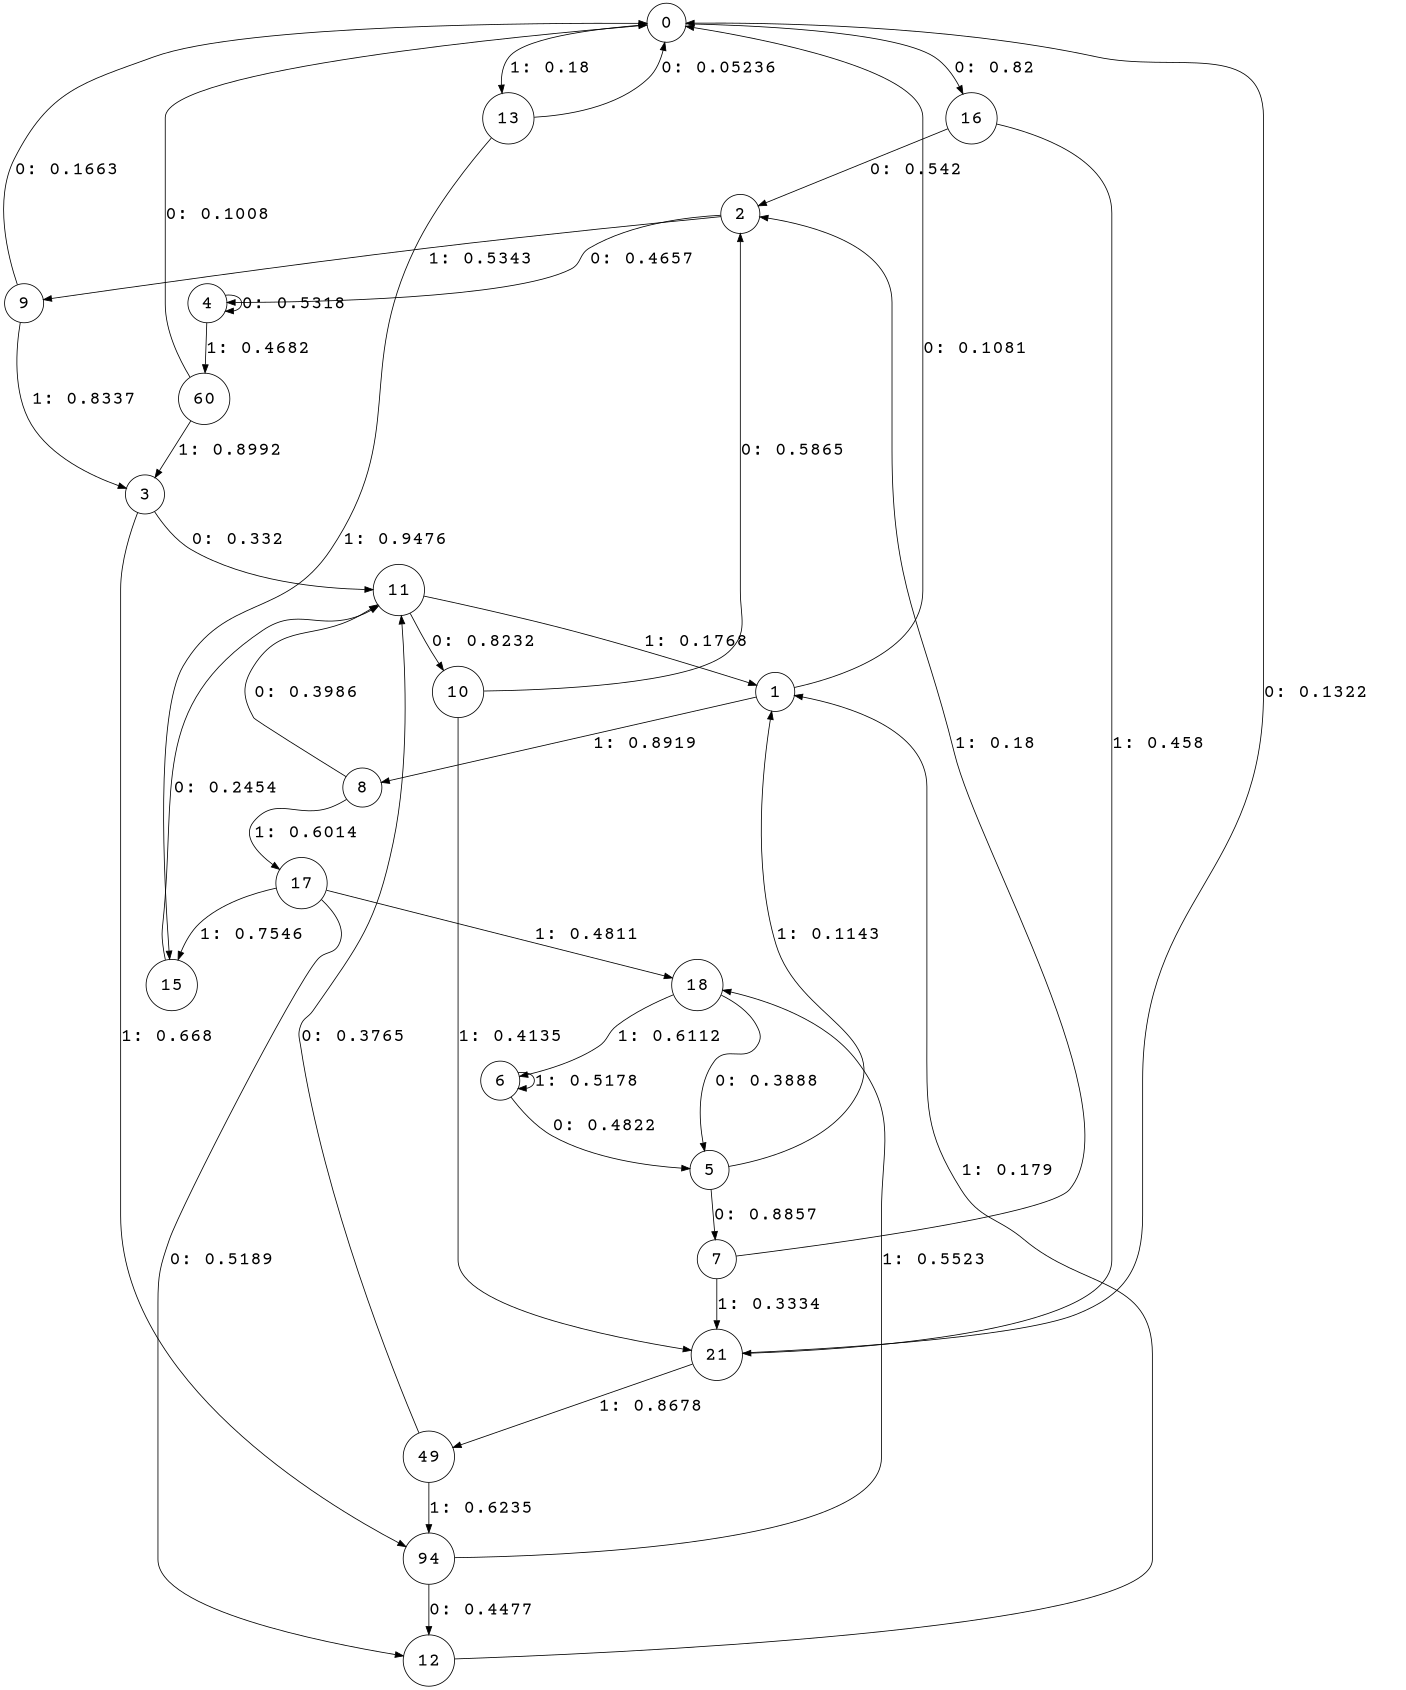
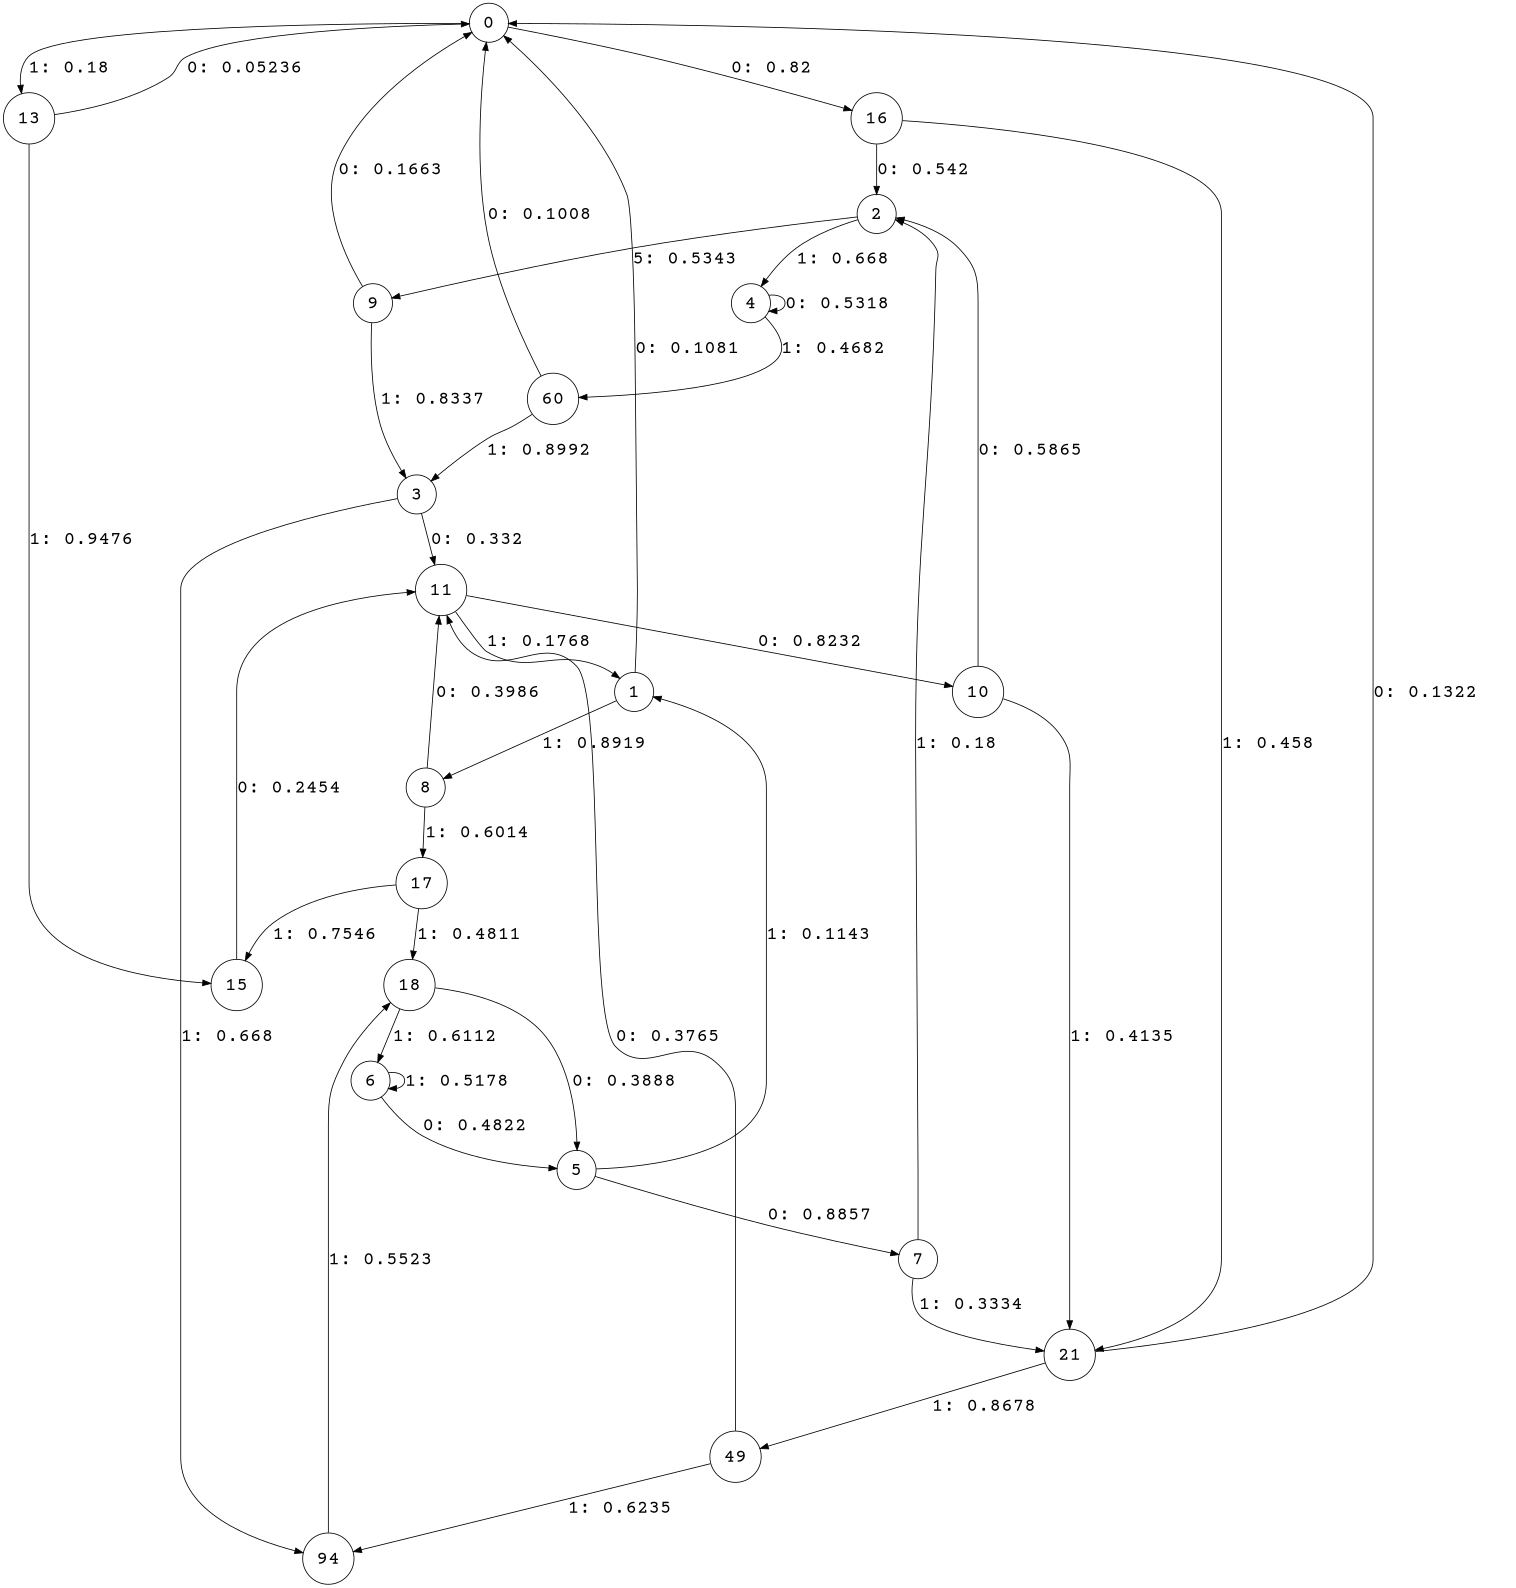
  digraph {
    fontname="Courier Prime"
    node [fontname="Courier Prime" fontsize=24 shape=circle]
    edge [fontname="Courier Prime" fontsize=24]
    0
    16
    13
    2
    21
    15
    4
    9
    n9 [label=49]
    11
    1
    8
    17
    10
-   12
    18
    n17 [label=60]
    3
    n19 [label=94]
    5
    6
    7
    0 -> 16 [label="0: 0.82     "]
    0 -> 13 [label="1: 0.18     "]
    16 -> 2 [label="0: 0.542    "]
    16 -> 21 [label="1: 0.458    "]
    13 -> 0 [label="0: 0.05236  "]
    13 -> 15 [label="1: 0.9476   "]
-   2 -> 4 [label="0: 0.4657   "]
-   2 -> 9 [label="1: 0.5343   "]
+   2 -> 4 [label="1: 0.668    "]
+   2 -> 9 [label="5: 0.5343   "]
    21 -> 0 [label="0: 0.1322   "]
    21 -> n9 [label="1: 0.8678   "]
    15 -> 11 [label="0: 0.2454   "]
    4 -> 4 [label="0: 0.5318   "]
    4 -> n17 [label="1: 0.4682   "]
    9 -> 0 [label="0: 0.1663   "]
    9 -> 3 [label="1: 0.8337   "]
    n9 -> 11 [label="0: 0.3765   "]
    n9 -> n19 [label="1: 0.6235   "]
    11 -> 1 [label="1: 0.1768   "]
    11 -> 10 [label="0: 0.8232   "]
    1 -> 0 [label="0: 0.1081   "]
    1 -> 8 [label="1: 0.8919   "]
    8 -> 11 [label="0: 0.3986   "]
    8 -> 17 [label="1: 0.6014   "]
    17 -> 15 [label="1: 0.7546   "]
-   17 -> 12 [label="0: 0.5189   "]
    17 -> 18 [label="1: 0.4811   "]
    10 -> 2 [label="0: 0.5865   "]
    10 -> 21 [label="1: 0.4135   "]
-   12 -> 1 [label="1: 0.179    "]
    18 -> 5 [label="0: 0.3888   "]
    18 -> 6 [label="1: 0.6112   "]
    n17 -> 0 [label="0: 0.1008   "]
    n17 -> 3 [label="1: 0.8992   "]
    3 -> 11 [label="0: 0.332    "]
    3 -> n19 [label="1: 0.668    "]
-   n19 -> 12 [label="0: 0.4477   "]
    n19 -> 18 [label="1: 0.5523   "]
    5 -> 1 [label="1: 0.1143   "]
    5 -> 7 [label="0: 0.8857   "]
    6 -> 5 [label="0: 0.4822   "]
    6 -> 6 [label="1: 0.5178   "]
    7 -> 2 [label="1: 0.18     "]
    7 -> 21 [label="1: 0.3334   "]
  }
